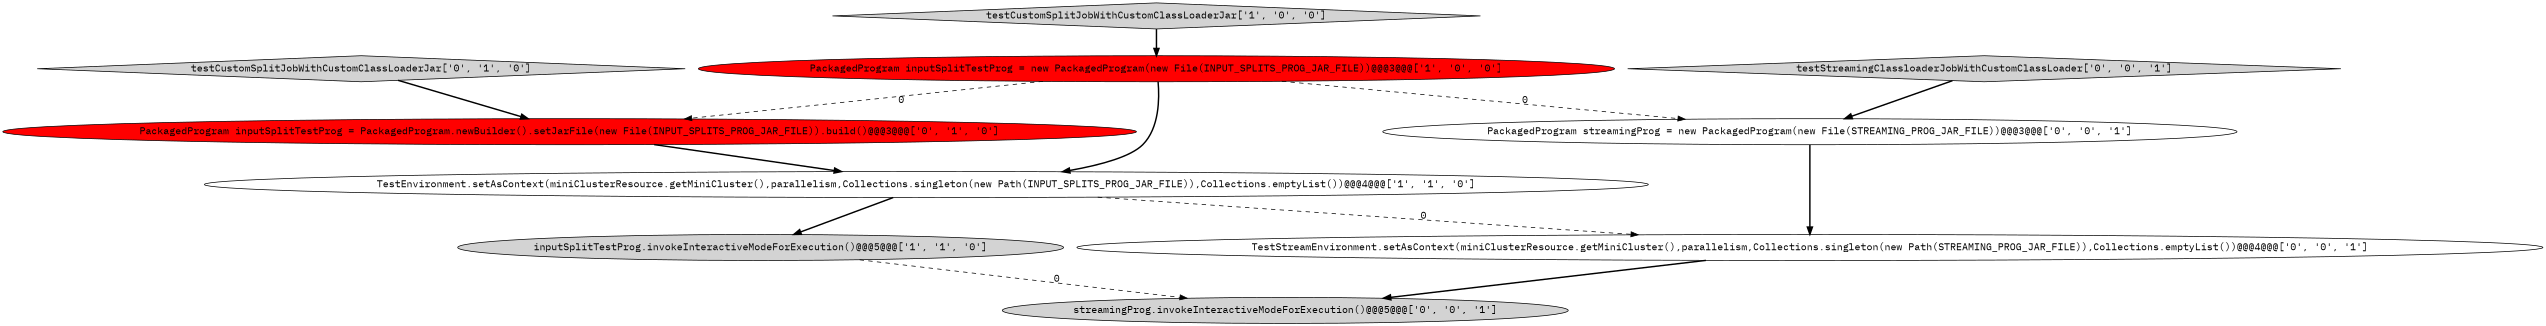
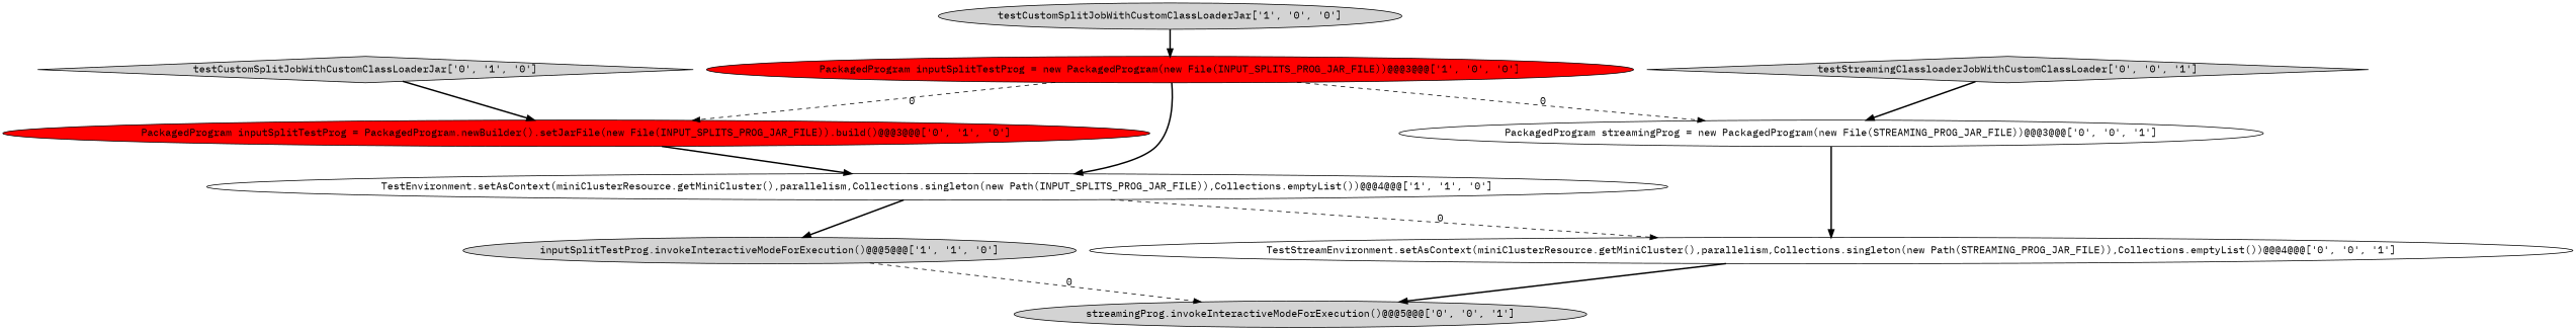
  digraph {
    fontname="IBM Plex Mono"
    node [fillcolor=lightgray shape=ellipse style=filled fontname="IBM Plex Mono"]
    edge [style=bold fontname="IBM Plex Mono"]
    n1 [fillcolor=red label="PackagedProgram inputSplitTestProg = PackagedProgram.newBuilder().setJarFile(new File(INPUT_SPLITS_PROG_JAR_FILE)).build()@@@3@@@['0', '1', '0']"]
    n2 [fillcolor=white label="TestEnvironment.setAsContext(miniClusterResource.getMiniCluster(),parallelism,Collections.singleton(new Path(INPUT_SPLITS_PROG_JAR_FILE)),Collections.emptyList())@@@4@@@['1', '1', '0']"]
    n3 [label="inputSplitTestProg.invokeInteractiveModeForExecution()@@@5@@@['1', '1', '0']"]
    n4 [label="streamingProg.invokeInteractiveModeForExecution()@@@5@@@['0', '0', '1']"]
    n5 [fillcolor=white label="TestStreamEnvironment.setAsContext(miniClusterResource.getMiniCluster(),parallelism,Collections.singleton(new Path(STREAMING_PROG_JAR_FILE)),Collections.emptyList())@@@4@@@['0', '0', '1']"]
    n6 [fillcolor=white label="PackagedProgram streamingProg = new PackagedProgram(new File(STREAMING_PROG_JAR_FILE))@@@3@@@['0', '0', '1']"]
    n7 [label="testCustomSplitJobWithCustomClassLoaderJar['0', '1', '0']" shape=diamond]
    n8 [fillcolor=red label="PackagedProgram inputSplitTestProg = new PackagedProgram(new File(INPUT_SPLITS_PROG_JAR_FILE))@@@3@@@['1', '0', '0']"]
    n9 [label="testStreamingClassloaderJobWithCustomClassLoader['0', '0', '1']" shape=diamond]
-   n10 [label="testCustomSplitJobWithCustomClassLoaderJar['1', '0', '0']" shape=diamond]
+   n10 [label="testCustomSplitJobWithCustomClassLoaderJar['1', '0', '0']"]
    n1 -> n2
    n2 -> n3
    n2 -> n5 [label=0 style=dashed]
    n3 -> n4 [label=0 style=dashed]
    n5 -> n4
    n6 -> n5
    n7 -> n1
    n8 -> n1 [label=0 style=dashed]
    n8 -> n2
    n8 -> n6 [label=0 style=dashed]
    n9 -> n6
    n10 -> n8
  }
